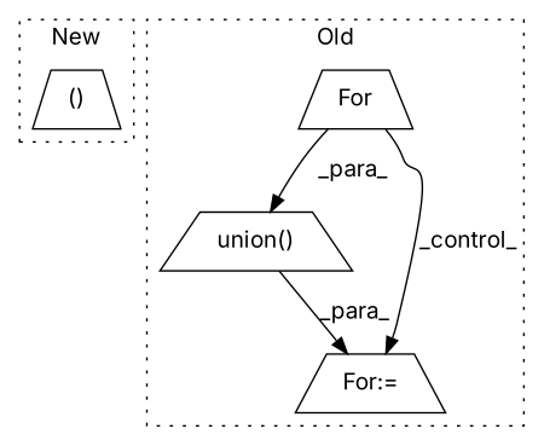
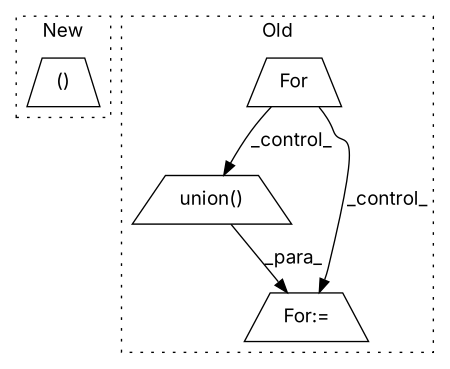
  digraph {
    fontname=Inter
    node [fontname=Inter shape=trapezium]
    edge [fontname=Inter]
    n1 [a=54 l=57 label="()" s=7836]
    n2 [a=75 l="81,26" label="union()" s="6666,6787"]
    n3 [a=68 l=3 label="For:=" s=6663]
    n4 [a=107 l="4,62" label=For s="5196,5260"]
    subgraph cluster_1 {
      label=New
      style=dotted
      n1
    }
    subgraph cluster_2 {
      label=Old
      style=dotted
      n2
      n3
      n4
    }
    n2 -> n3 [label=_para_]
-   n4 -> n2 [label=_para_]
+   n4 -> n2 [label=_control_]
    n4 -> n3 [label=_control_]
  }
